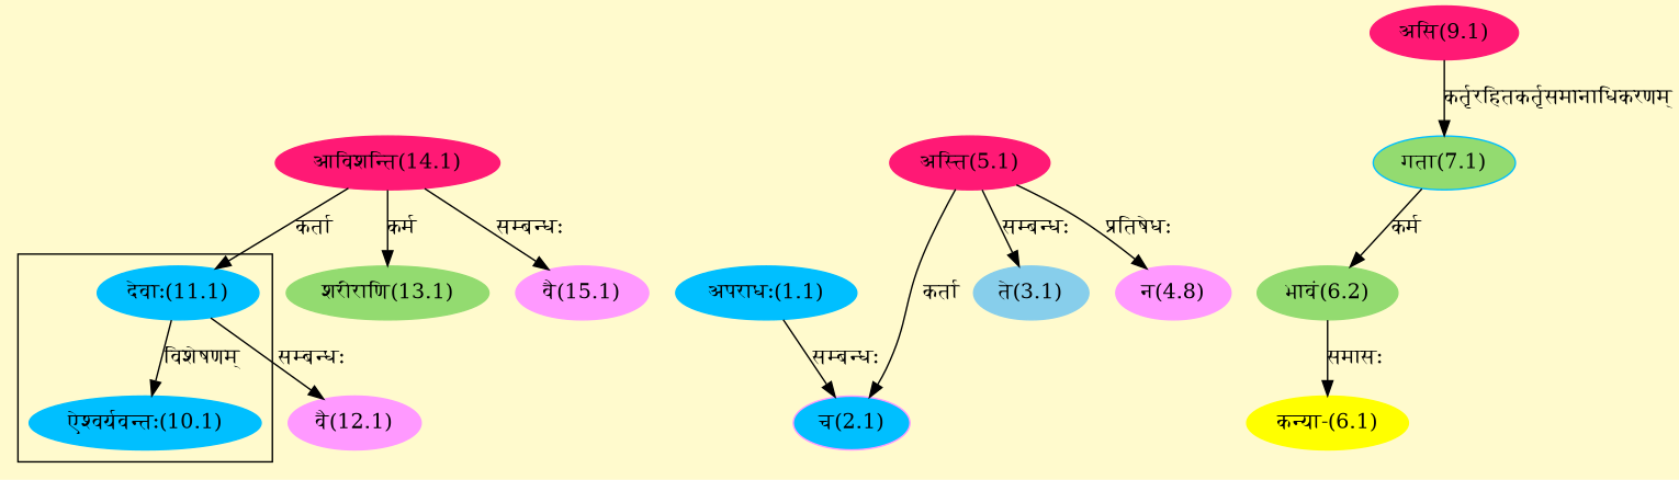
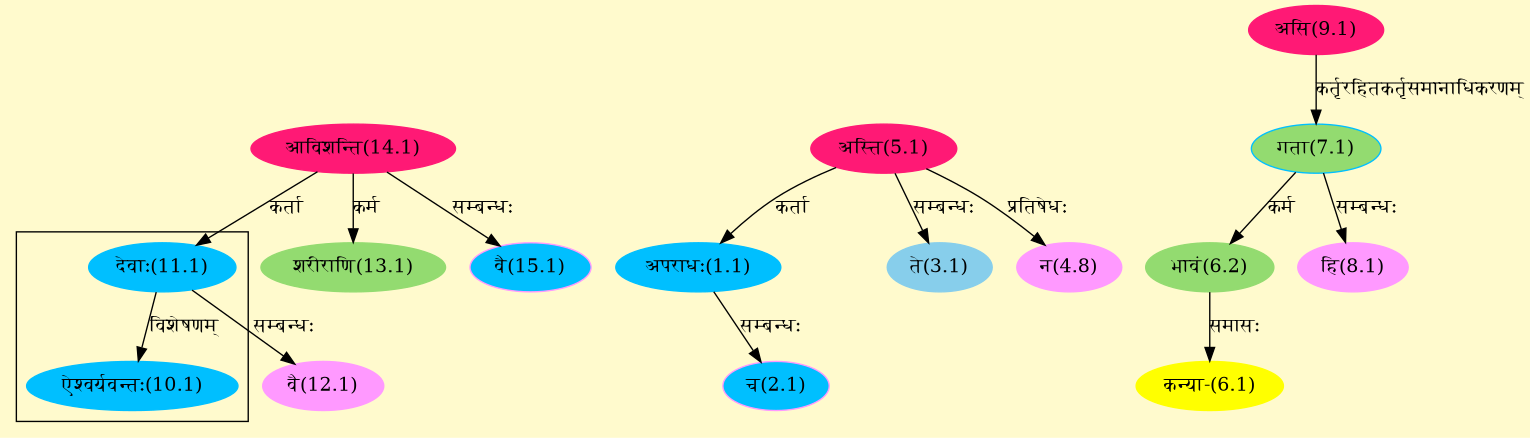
  digraph {
    bgcolor=lemonchiffon1
    compound=true
    rankdir=BT
    node [color="#FF99FF" style=filled]
    edge [dir=back]
    n1 [color="#00BFFF" label="ऐश्वर्यवन्तः(10.1)"]
    n2 [color="#00BFFF" label="देवाः(11.1)"]
    n3 [color="#FF1975" label="आविशन्ति(14.1)"]
    n4 [color="#00BFFF" label="अपराधः(1.1)"]
    n5 [color="#FF1975" label="अस्ति(5.1)"]
    n6 [fillcolor="#00BFFF" label="च(2.1)"]
    n7 [color="#87CEEB" label="ते(3.1)"]
    n8 [label="न(4.8)"]
    n9 [color="#FFFF00" label="कन्या-(6.1)"]
    n10 [color="#93DB70" label="भावं(6.2)"]
    n11 [color="#00BFFF" fillcolor="#93DB70" label="गता(7.1)"]
    n12 [color="#FF1975" label="असि(9.1)"]
+   n13 [label="हि(8.1)"]
    n14 [label="वै(12.1)"]
    n15 [color="#93DB70" label="शरीराणि(13.1)"]
-   n16 [label="वै(15.1)"]
+   n16 [label="वै(15.1)" fillcolor="#00BFFF"]
    subgraph cluster_1 {
      n1
      n2
    }
    n1 -> n2 [label="विशेषणम्"]
    n2 -> n3 [label="कर्ता"]
-   n6 -> n5 [label="कर्ता"]
+   n4 -> n5 [label="कर्ता"]
    n6 -> n4 [label="सम्बन्धः"]
    n7 -> n5 [label="सम्बन्धः"]
    n8 -> n5 [label="प्रतिषेधः"]
    n9 -> n10 [label="समासः"]
    n10 -> n11 [label="कर्म"]
    n11 -> n12 [label="कर्तृरहितकर्तृसमानाधिकरणम्"]
+   n13 -> n11 [label="सम्बन्धः"]
    n14 -> n2 [label="सम्बन्धः"]
    n15 -> n3 [label="कर्म"]
    n16 -> n3 [label="सम्बन्धः"]
  }
